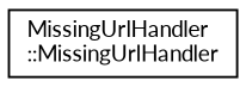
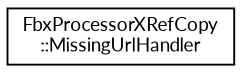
  digraph {
    rankdir=LR
    fontname=Lato
-   n1 [color=black fillcolor=white fontname=Lato fontsize=10 height=0.2 label="MissingUrlHandler\l::MissingUrlHandler" shape=record style=filled width=0.4]
+   n1 [color=black fillcolor=white fontname=Lato fontsize=10 height=0.2 label="FbxProcessorXRefCopy\l::MissingUrlHandler" shape=record style=filled width=0.4]
  }
